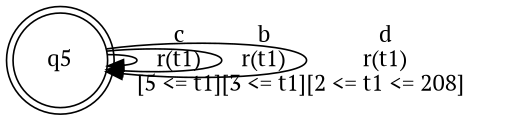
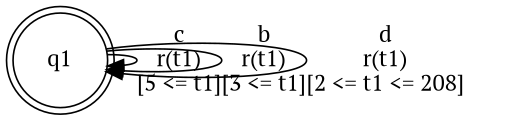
  digraph {
    fontname="PT Serif"
    edge [fontname="PT Serif"]
-   n1 [label=q5 shape=doublecircle fontname="PT Serif"]
+   n1 [label=q1 shape=doublecircle fontname="PT Serif"]
    n1 -> n1 [label="c\nr(t1)\n[5 <= t1]"]
    n1 -> n1 [label="b\nr(t1)\n[3 <= t1]"]
    n1 -> n1 [label="d\nr(t1)\n[2 <= t1 <= 208]"]
  }
